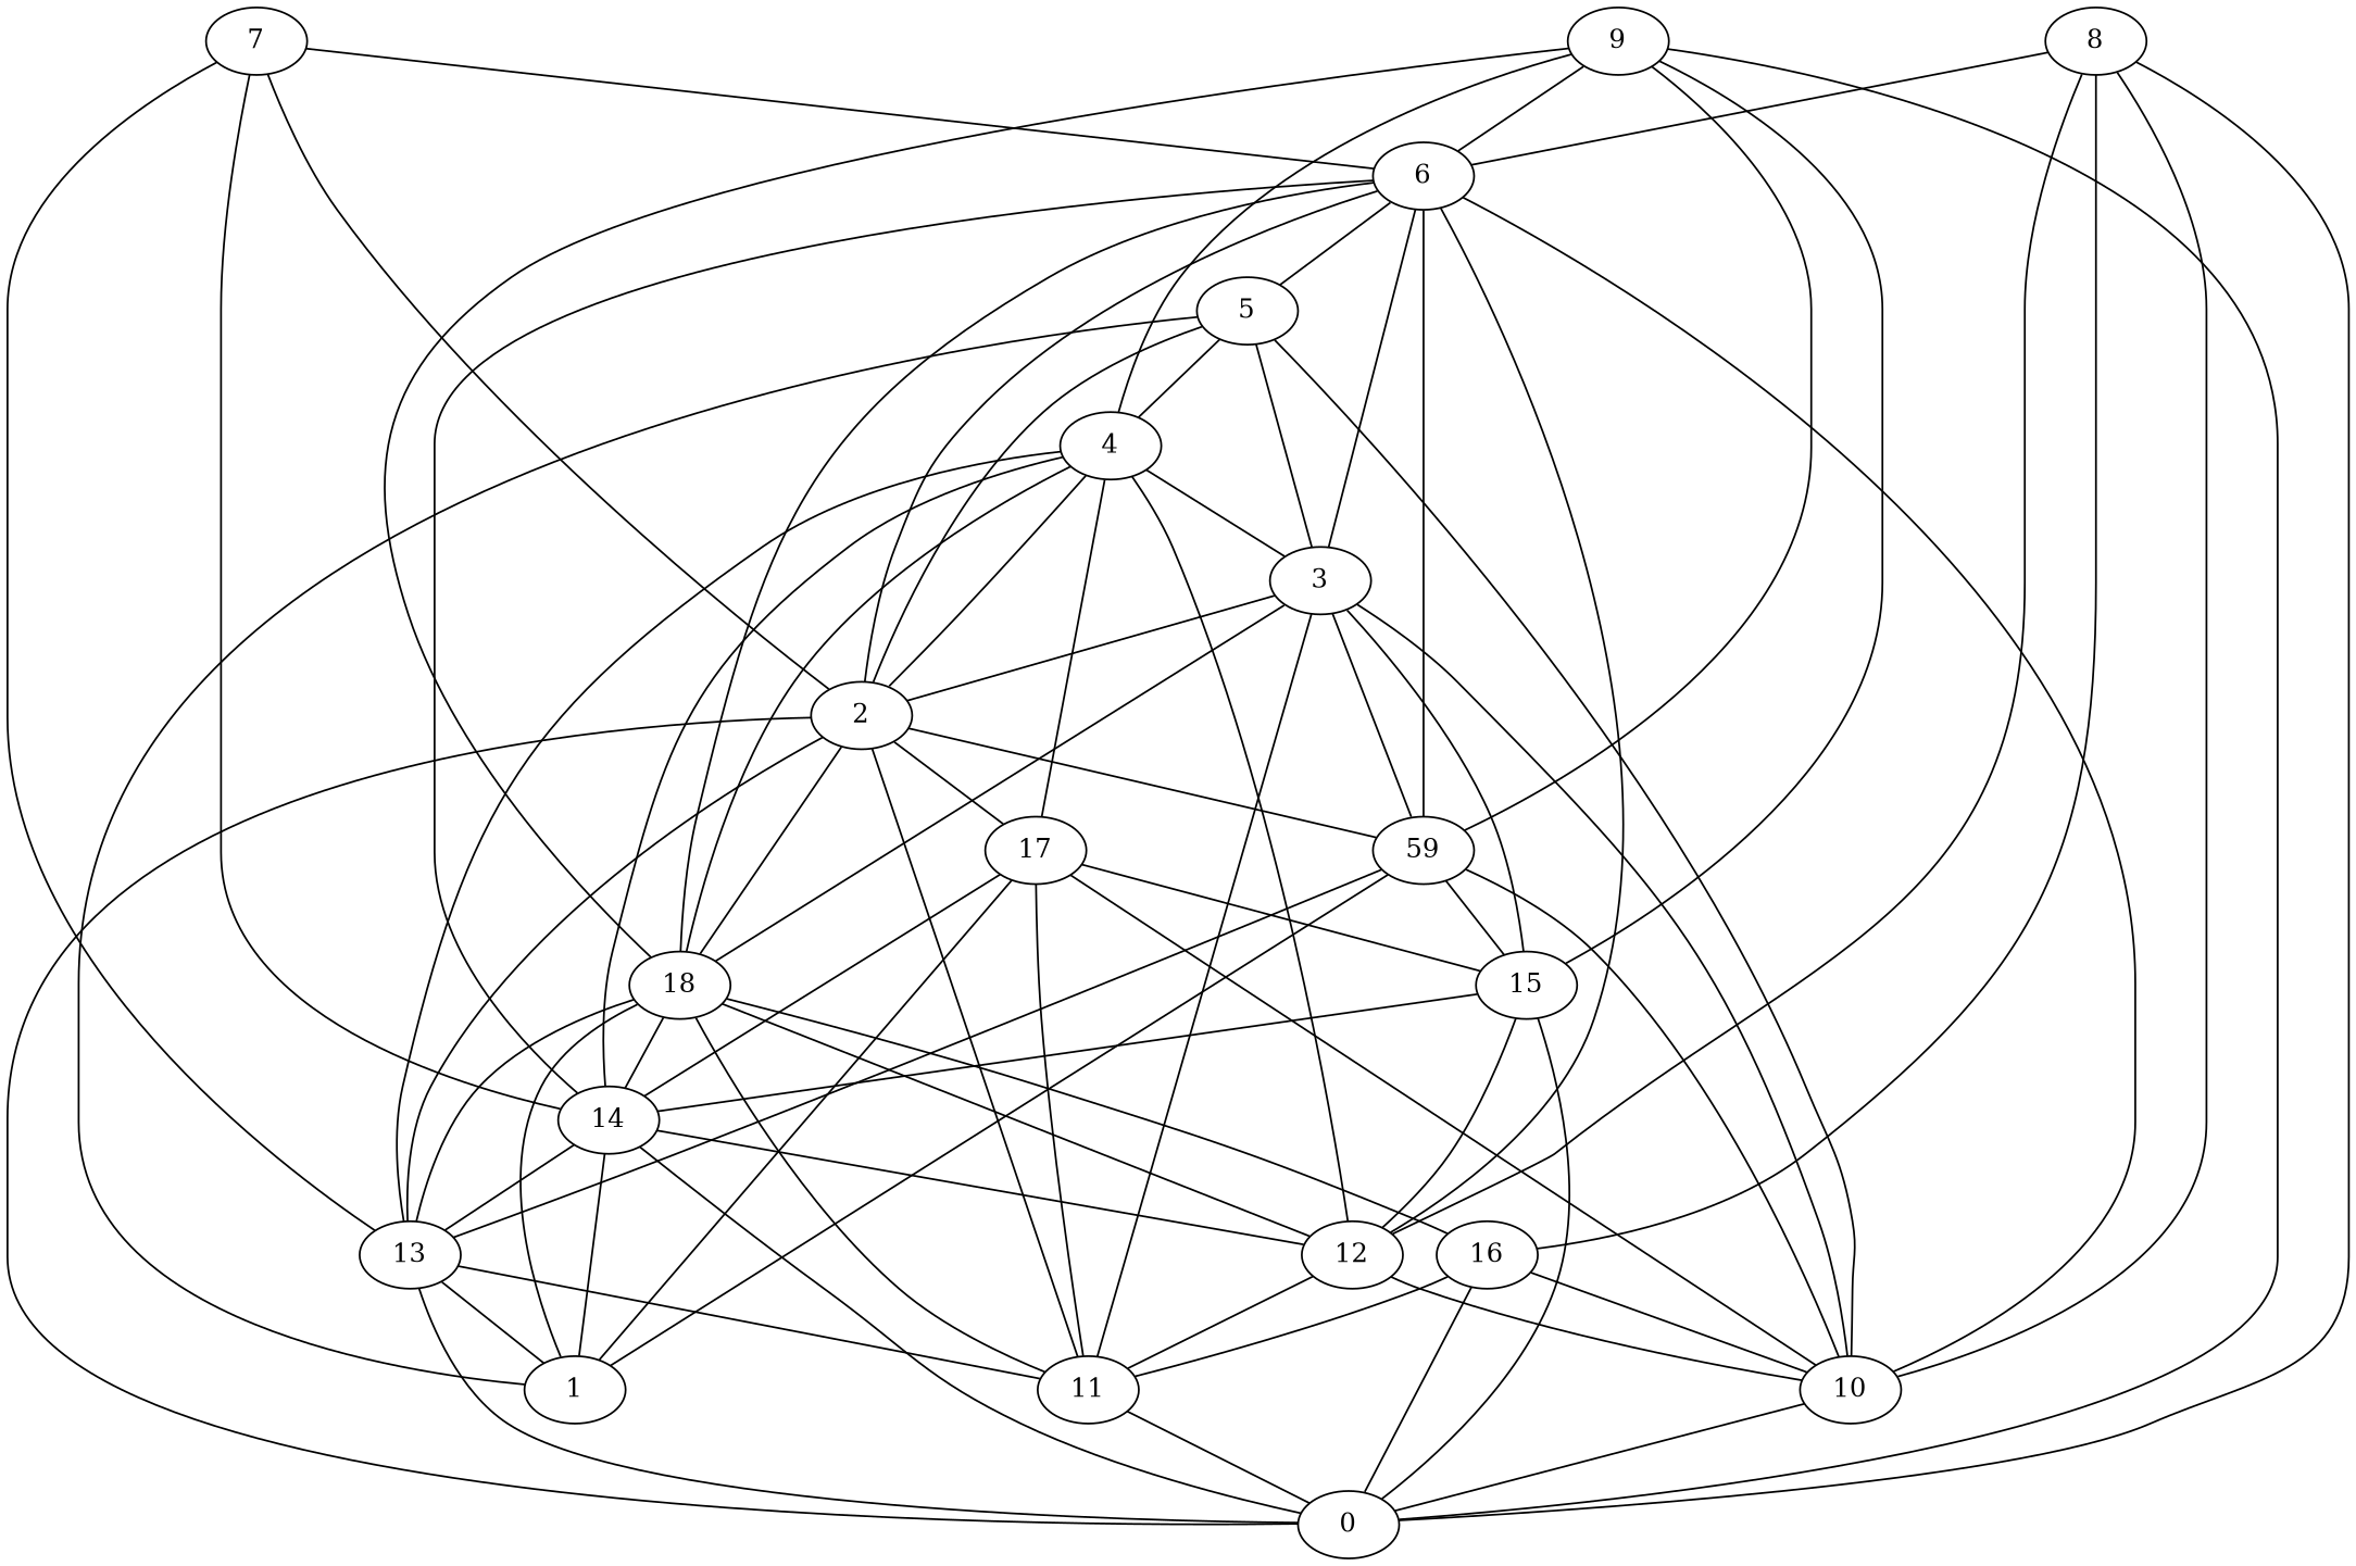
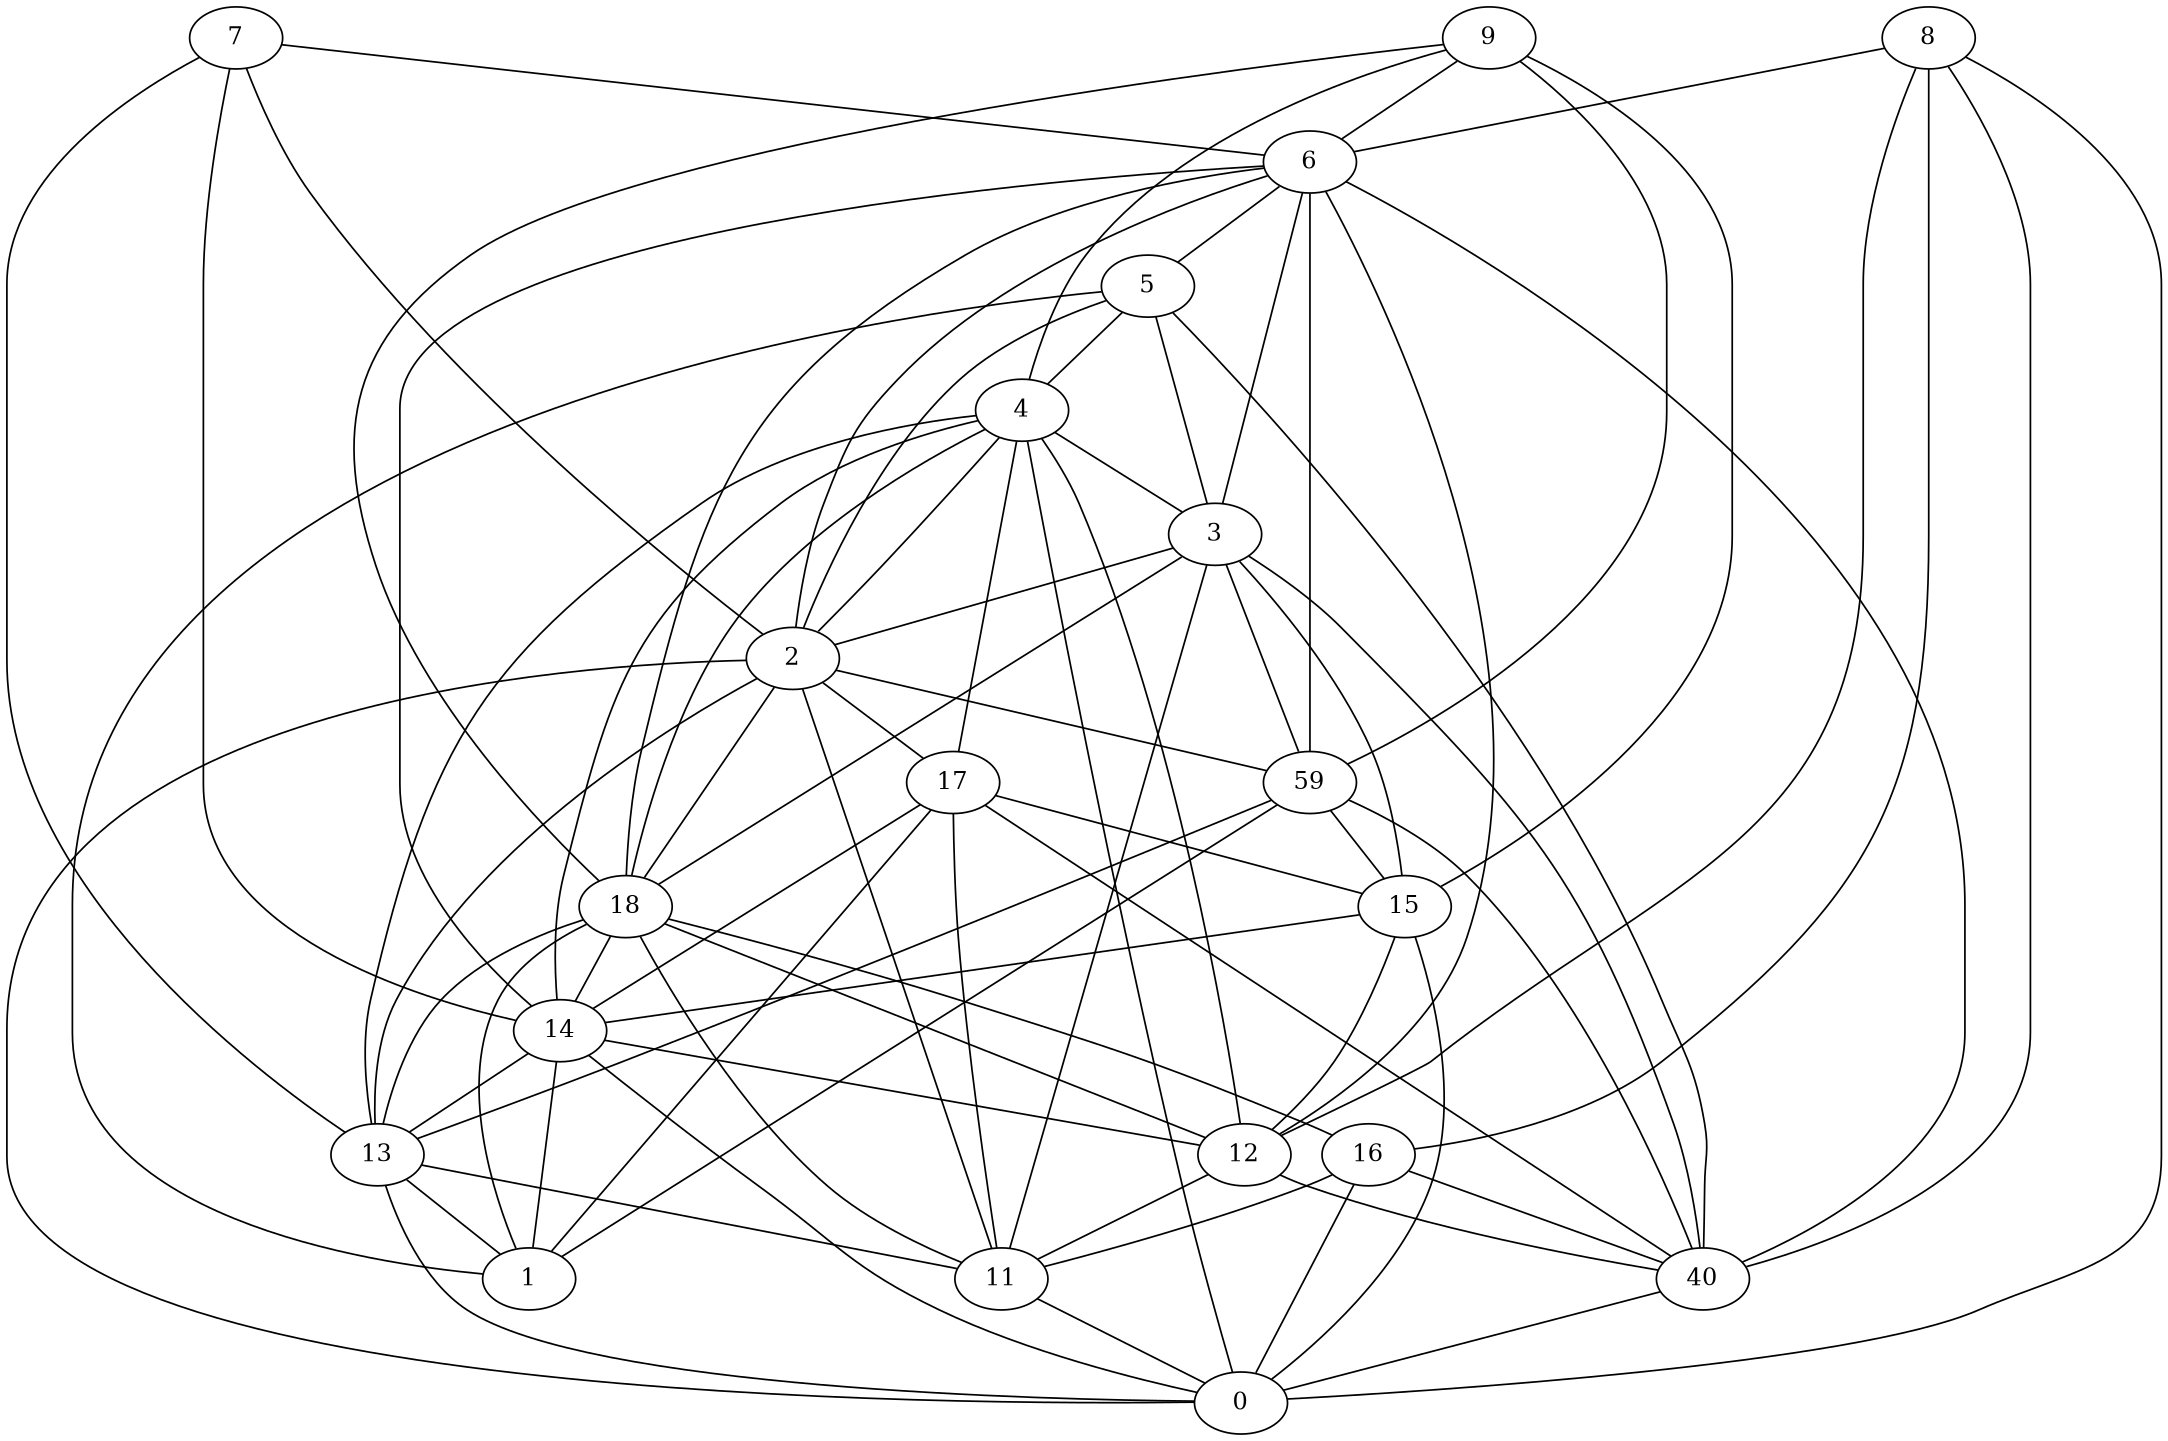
  digraph {
    edge [color=black dir=none]
    2
    n2 [label=59]
    18
    13
    0
    17
    15
-   10
+   10 [label=40]
    1
    14
    12
    11
    16
    8
    6
    5
    4
    3
    7
    9
    subgraph sub_1 {
      2
      n2
      18
      13
      0
      17
      15
      10
      1
      14
      12
      11
      16
      8
      6
      5
      4
      3
      7
      9
    }
    2 -> n2
    2 -> 18
    2 -> 13
    2 -> 0
    2 -> 17
    n2 -> 13
    n2 -> 15
    n2 -> 10
    n2 -> 1
    18 -> 13
    18 -> 1
    18 -> 14
    18 -> 12
    18 -> 11
    18 -> 16
    13 -> 0
    13 -> 1
    13 -> 11
    17 -> 15
    17 -> 10
    17 -> 1
    17 -> 14
    17 -> 11
    15 -> 0
    15 -> 14
    15 -> 12
    10 -> 0
    14 -> 13
    14 -> 0
    14 -> 1
    14 -> 12
    12 -> 10
    12 -> 11
    11 -> 2
    11 -> 0
    16 -> 0
    16 -> 10
    16 -> 11
    8 -> 0
    8 -> 10
    8 -> 12
    8 -> 16
    8 -> 6
    6 -> 2
    6 -> n2
    6 -> 18
    6 -> 10
    6 -> 14
    6 -> 12
    6 -> 5
    6 -> 3
    5 -> 2
    5 -> 10
    5 -> 1
    5 -> 4
    5 -> 3
    4 -> 2
    4 -> 18
    4 -> 13
    4 -> 17
    4 -> 14
    4 -> 12
    4 -> 3
    3 -> 2
    3 -> n2
    3 -> 18
    3 -> 15
    3 -> 10
    3 -> 11
    7 -> 2
    7 -> 13
    7 -> 14
    7 -> 6
    9 -> n2
    9 -> 18
-   9 -> 0
+   4 -> 0
    9 -> 15
    9 -> 6
    9 -> 4
  }
